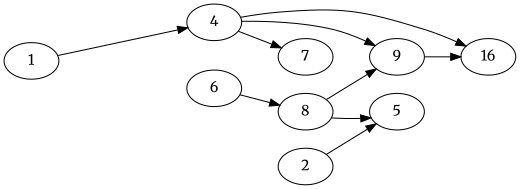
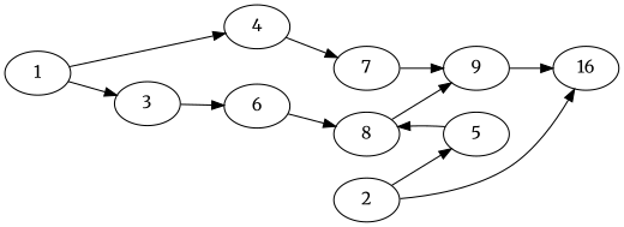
  strict digraph {
    fontname=Merriweather
    rankdir=LR
    node [fontname=Merriweather]
    edge [fontname=Merriweather]
    1
+   3
    4
    6
    7
    n6 [label=16]
    8
    9
    2
    5
+   1 -> 3
    1 -> 4
+   3 -> 6
    4 -> 7
-   4 -> n6
+   2 -> n6
    6 -> 8
-   4 -> 9
+   7 -> 9
    8 -> 9
    9 -> n6
    2 -> 5
-   8 -> 5
+   5 -> 8
  }
